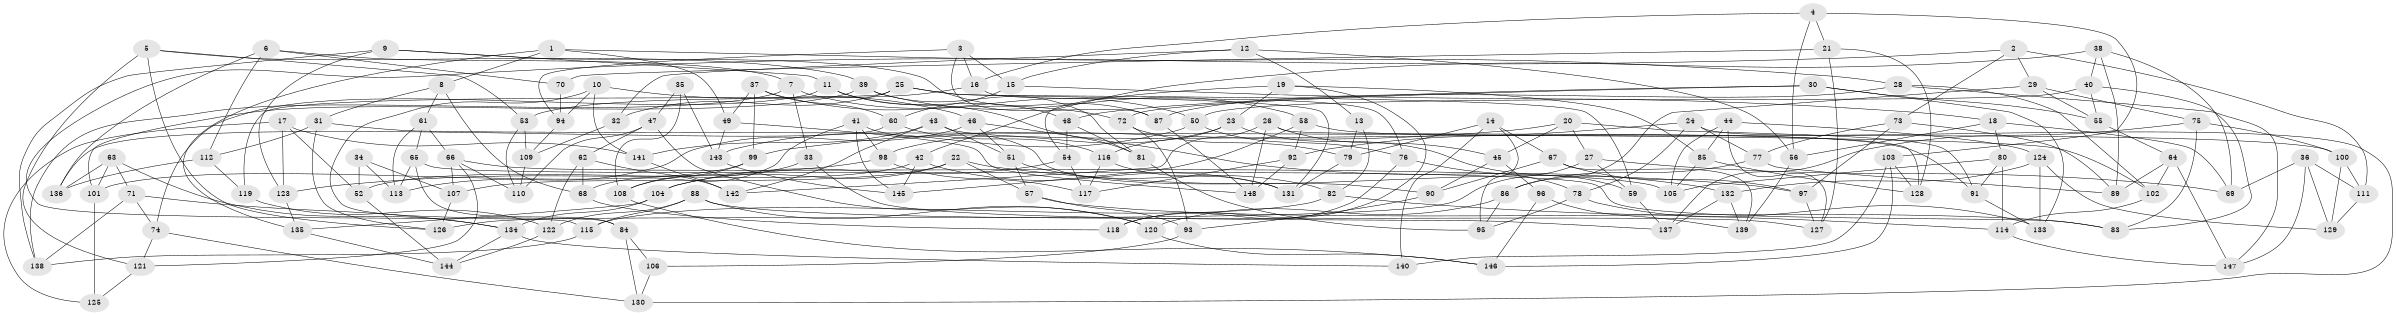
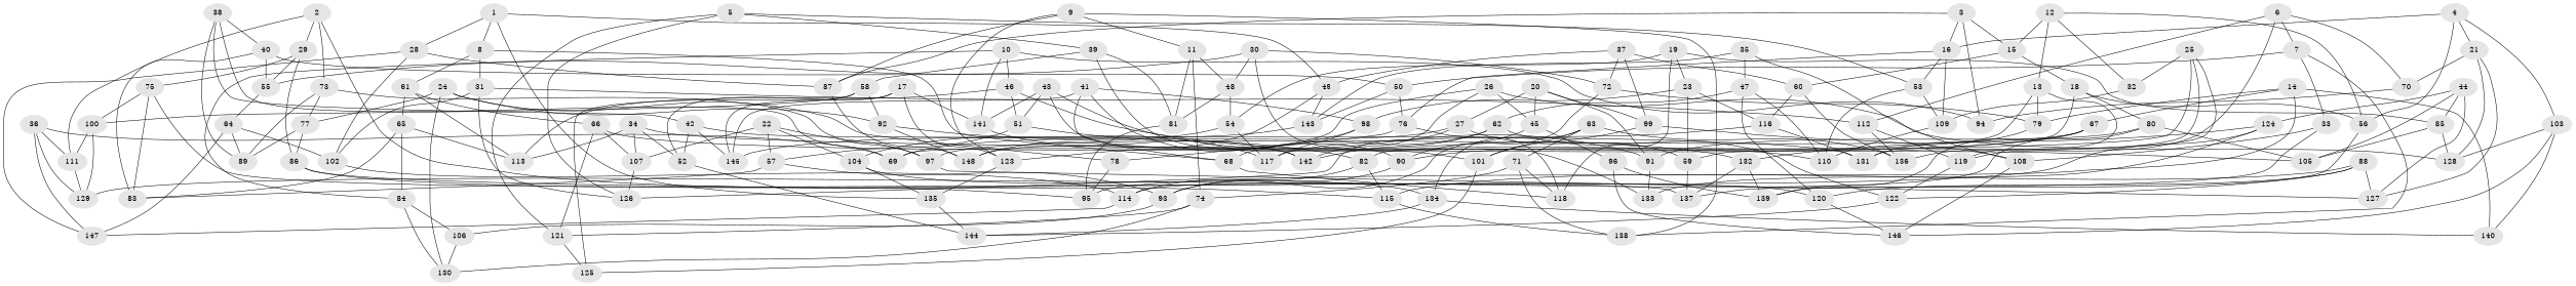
  graph {
    node [color=gray90 style=filled]
    1
    8
    28
    49
    135
    31
    61
    68
    87
    102
    147
    148
    143
    144
    2
    29
    73
    111
    115
    55
    75
    86
    97
    77
    89
    129
    138
    3
    15
    16
    94
    18
    60
    53
    76
    109
    4
    21
    56
    103
    70
    127
    128
    139
    140
    146
    5
    39
    121
    126
    81
    58
    101
    110
    125
    6
    7
    112
    136
    33
    50
    119
    108
    137
    113
    65
    66
    118
    9
    11
    123
    48
    74
    10
    46
    84
    141
    51
    132
    130
    106
    142
    54
    95
    12
    13
    32
    79
    82
    131
    114
    122
    14
    67
    90
    69
    80
    116
    78
    17
    52
    91
    105
    19
    23
    85
    59
    98
    104
    117
    20
    27
    45
    99
    96
    133
    22
    57
    107
    83
    93
    134
    24
    92
    25
    26
    64
    100
    120
    30
    72
    34
    35
    47
    62
    145
    36
    37
    38
    40
    42
    41
    43
    44
    124
    63
    71
    88
    1 -- 8
    1 -- 28
    1 -- 49
    1 -- 135
    8 -- 31
    8 -- 61
    8 -- 68
    28 -- 87
    28 -- 102
    28 -- 147
    49 -- 148
    49 -- 143
    135 -- 144
    31 -- 102
    31 -- 126
    31 -- 112
    61 -- 113
    61 -- 65
    61 -- 66
    68 -- 118
    87 -- 148
    102 -- 114
    143 -- 145
    2 -- 29
    2 -- 73
    2 -- 111
    2 -- 115
    29 -- 55
    29 -- 75
    29 -- 86
    73 -- 97
    73 -- 77
    73 -- 89
    111 -- 129
    115 -- 138
    55 -- 64
    75 -- 137
    75 -- 83
    75 -- 100
    86 -- 95
    86 -- 120
    97 -- 127
    77 -- 86
    77 -- 89
    3 -- 87
    3 -- 15
    3 -- 16
    3 -- 94
    15 -- 18
    15 -- 60
    16 -- 53
    16 -- 76
-   94 -- 109
+   16 -- 109
    18 -- 56
    18 -- 69
    18 -- 80
    60 -- 136
    60 -- 116
    53 -- 109
    53 -- 110
    76 -- 118
    76 -- 78
    109 -- 110
    4 -- 16
    4 -- 21
    4 -- 56
    4 -- 103
    21 -- 70
    21 -- 127
    21 -- 128
    56 -- 139
    103 -- 128
    103 -- 140
    103 -- 146
    70 -- 94
    5 -- 53
    5 -- 39
    5 -- 121
    5 -- 126
    39 -- 81
    39 -- 58
    39 -- 101
    121 -- 125
    81 -- 95
    58 -- 92
    58 -- 100
    58 -- 145
    101 -- 125
    6 -- 70
    6 -- 7
    6 -- 112
    6 -- 136
    7 -- 138
    7 -- 33
    7 -- 50
    112 -- 136
    112 -- 119
    33 -- 108
    33 -- 137
    50 -- 143
    50 -- 76
    119 -- 122
    108 -- 146
    65 -- 113
    65 -- 84
    65 -- 83
    66 -- 121
    66 -- 110
    66 -- 107
    9 -- 87
    9 -- 138
    9 -- 11
    9 -- 123
    11 -- 81
    11 -- 48
    11 -- 74
    123 -- 135
    48 -- 81
    48 -- 54
    74 -- 121
    74 -- 130
    10 -- 94
    10 -- 46
    10 -- 84
    10 -- 141
    46 -- 113
    46 -- 51
    46 -- 132
    84 -- 130
    84 -- 106
    141 -- 142
    51 -- 82
    51 -- 57
    132 -- 139
    132 -- 137
    106 -- 130
    54 -- 104
    54 -- 117
    12 -- 15
    12 -- 56
    12 -- 13
    12 -- 32
+   13 -- 119
    13 -- 79
    13 -- 82
    32 -- 109
    79 -- 131
    82 -- 115
    82 -- 114
    114 -- 147
    122 -- 144
    14 -- 140
    14 -- 95
    14 -- 79
    14 -- 67
    67 -- 97
    67 -- 139
    67 -- 90
    90 -- 93
    80 -- 114
    80 -- 91
    80 -- 105
    116 -- 131
    116 -- 117
    78 -- 95
-   78 -- 133
    17 -- 125
    17 -- 123
    17 -- 141
    17 -- 52
    52 -- 144
    91 -- 133
    19 -- 118
    19 -- 54
    19 -- 23
    19 -- 85
    23 -- 116
    23 -- 59
    23 -- 98
    85 -- 128
    85 -- 105
    59 -- 137
    98 -- 123
    98 -- 117
    104 -- 135
    104 -- 134
    20 -- 91
    20 -- 27
    20 -- 45
    20 -- 99
    27 -- 126
    27 -- 69
    27 -- 59
    45 -- 90
    45 -- 96
    99 -- 101
    99 -- 108
    96 -- 139
    96 -- 146
    22 -- 97
    22 -- 104
    22 -- 57
    22 -- 107
    57 -- 83
    57 -- 93
    107 -- 126
    93 -- 106
    134 -- 144
    134 -- 140
    24 -- 77
    24 -- 130
    24 -- 78
    24 -- 92
    92 -- 148
    92 -- 117
    25 -- 119
    25 -- 32
    25 -- 131
    25 -- 59
    26 -- 148
    26 -- 128
    26 -- 142
    26 -- 45
    64 -- 102
    64 -- 147
    64 -- 89
    100 -- 111
    100 -- 129
    120 -- 146
    30 -- 55
    30 -- 48
    30 -- 133
    30 -- 72
    72 -- 79
    72 -- 93
    34 -- 113
    34 -- 52
-   66 -- 105
+   34 -- 105
    34 -- 107
    35 -- 143
    35 -- 108
    35 -- 47
    47 -- 110
    47 -- 120
    47 -- 62
    62 -- 68
    62 -- 142
    62 -- 122
    36 -- 147
    36 -- 111
    36 -- 129
    36 -- 69
    37 -- 49
    37 -- 60
    37 -- 99
    37 -- 72
    38 -- 89
    38 -- 69
    38 -- 40
    38 -- 42
    40 -- 55
    40 -- 50
    40 -- 83
    42 -- 131
    42 -- 52
    42 -- 145
    41 -- 68
    41 -- 90
    41 -- 98
    41 -- 145
    43 -- 141
    43 -- 51
    43 -- 142
    43 -- 91
    44 -- 127
    44 -- 105
    44 -- 85
    44 -- 124
    124 -- 129
    124 -- 132
    124 -- 133
    63 -- 101
    63 -- 136
    63 -- 134
    63 -- 71
    71 -- 138
-   71 -- 134
+   71 -- 118
    71 -- 74
    88 -- 115
    88 -- 127
    88 -- 122
    88 -- 120
  }
